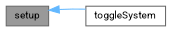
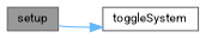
  digraph {
    rankdir=LR
    fontname=Roboto
    node [fontname=Roboto fontsize=10 shape=box style=filled]
    n1 [color=gray40 fillcolor=grey60 fontcolor=black height=0.2 label=setup width=0.4]
    n2 [color=grey40 fillcolor=white height=0.2 label=toggleSystem width=0.4]
-   n2 -> n1 [color=steelblue1 fontname=Roboto fontsize=10 labelfontname=Helvetica labelfontsize=10 style=solid]
+   n1 -> n2 [color=steelblue1 fontname=Roboto fontsize=10 labelfontname=Helvetica labelfontsize=10 style=solid]
  }
